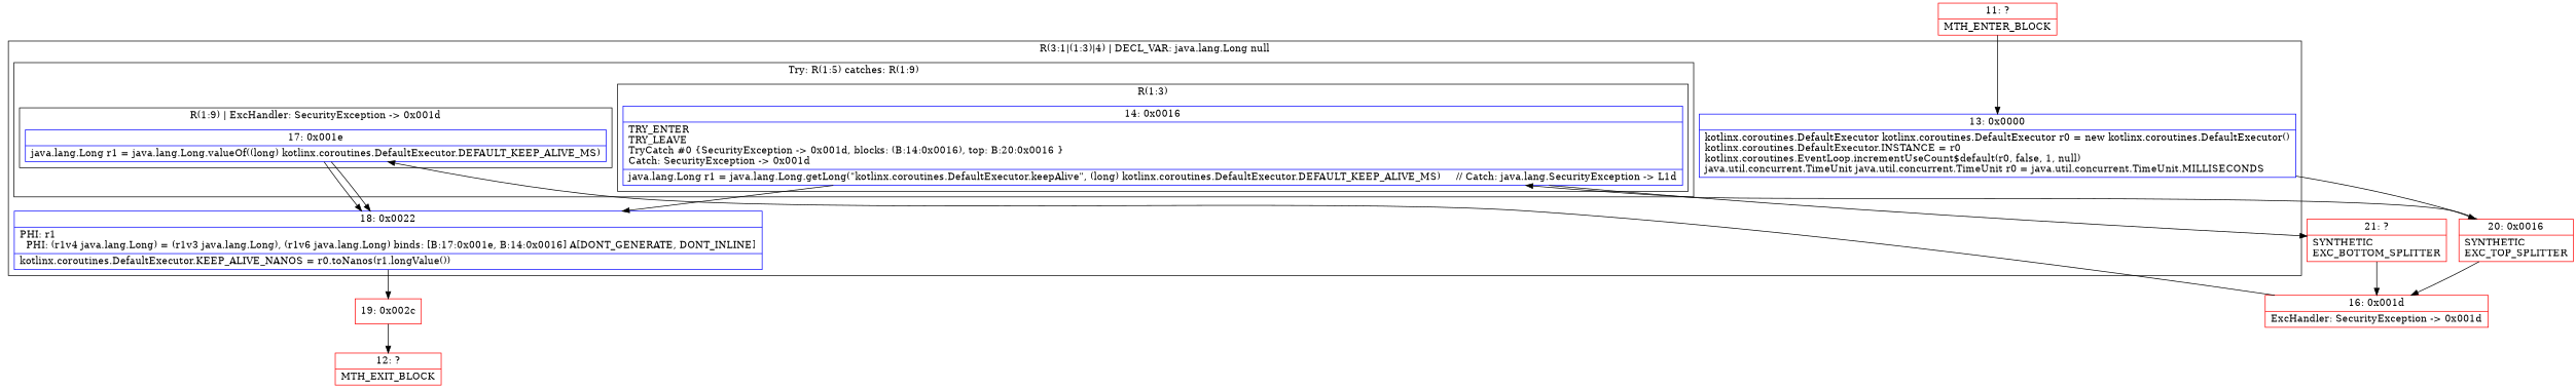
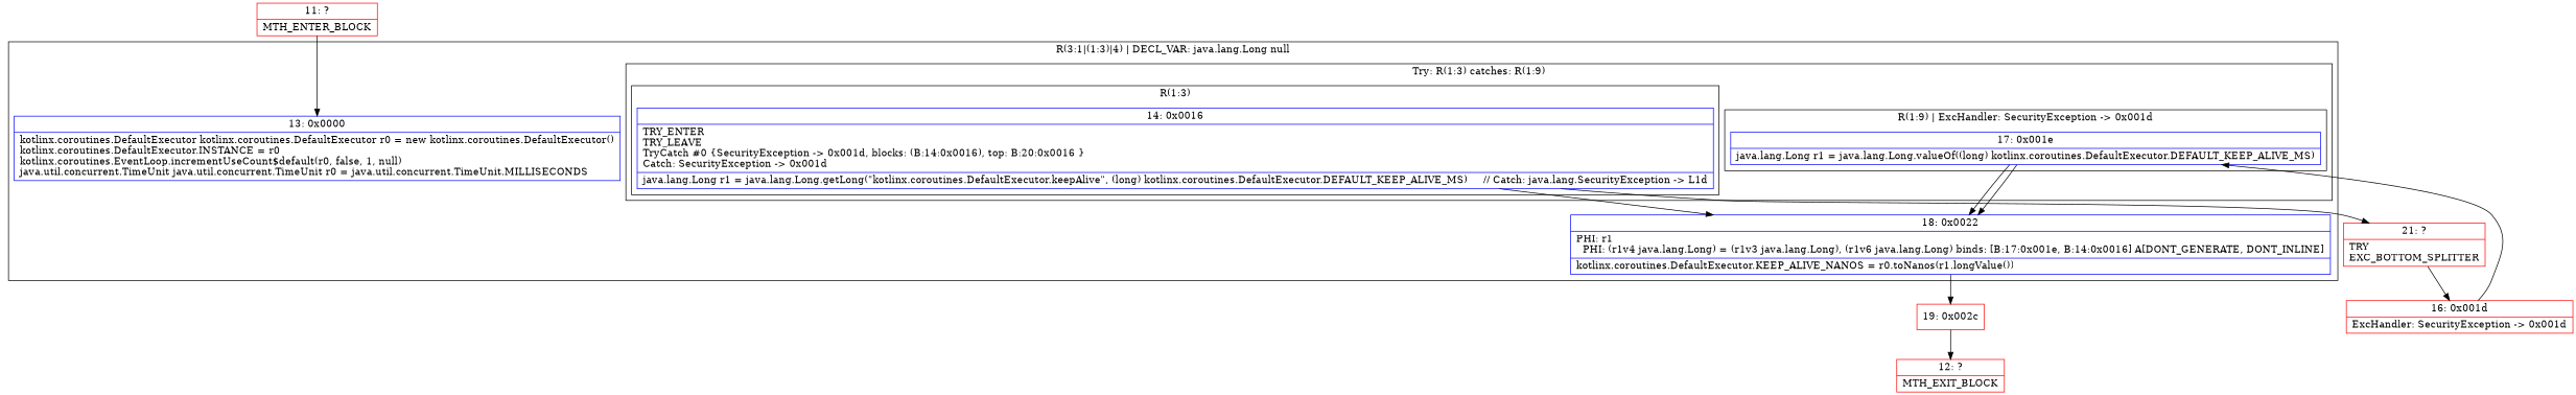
  digraph {
    node [color=red shape=record]
    n1 [color=blue label="{14\:\ 0x0016|TRY_ENTER\lTRY_LEAVE\lTryCatch #0 \{SecurityException \-\> 0x001d, blocks: (B:14:0x0016), top: B:20:0x0016 \}\lCatch: SecurityException \-\> 0x001d\l|java.lang.Long r1 = java.lang.Long.getLong(\"kotlinx.coroutines.DefaultExecutor.keepAlive\", (long) kotlinx.coroutines.DefaultExecutor.DEFAULT_KEEP_ALIVE_MS)     \/\/ Catch: java.lang.SecurityException \-\> L1d\l}"]
    n2 [color=blue label="{17\:\ 0x001e|java.lang.Long r1 = java.lang.Long.valueOf((long) kotlinx.coroutines.DefaultExecutor.DEFAULT_KEEP_ALIVE_MS)\l}"]
    n3 [color=blue label="{13\:\ 0x0000|kotlinx.coroutines.DefaultExecutor kotlinx.coroutines.DefaultExecutor r0 = new kotlinx.coroutines.DefaultExecutor()\lkotlinx.coroutines.DefaultExecutor.INSTANCE = r0\lkotlinx.coroutines.EventLoop.incrementUseCount$default(r0, false, 1, null)\ljava.util.concurrent.TimeUnit java.util.concurrent.TimeUnit r0 = java.util.concurrent.TimeUnit.MILLISECONDS\l}"]
    n4 [color=blue label="{18\:\ 0x0022|PHI: r1 \l  PHI: (r1v4 java.lang.Long) = (r1v3 java.lang.Long), (r1v6 java.lang.Long) binds: [B:17:0x001e, B:14:0x0016] A[DONT_GENERATE, DONT_INLINE]\l|kotlinx.coroutines.DefaultExecutor.KEEP_ALIVE_NANOS = r0.toNanos(r1.longValue())\l}"]
-   n5 [label="{21\:\ ?|SYNTHETIC\lEXC_BOTTOM_SPLITTER\l}"]
-   n6 [label="{20\:\ 0x0016|SYNTHETIC\lEXC_TOP_SPLITTER\l}"]
+   n5 [label="{21\:\ ?|TRY\lEXC_BOTTOM_SPLITTER\l}"]
    n7 [label="{19\:\ 0x002c}"]
    n8 [label="{16\:\ 0x001d|ExcHandler: SecurityException \-\> 0x001d\l}"]
    n9 [label="{12\:\ ?|MTH_EXIT_BLOCK\l}"]
    n10 [label="{11\:\ ?|MTH_ENTER_BLOCK\l}"]
    subgraph cluster_1 {
      label="R(3:1|(1:3)|4) | DECL_VAR: java.lang.Long null\l"
      n3
      n4
      subgraph cluster_2 {
-       label="Try: R(1:5) catches: R(1:9)"
+       label="Try: R(1:3) catches: R(1:9)"
        subgraph cluster_3 {
          label="R(1:3)"
          n1
        }
        subgraph cluster_4 {
          label="R(1:9) | ExcHandler: SecurityException \-\> 0x001d\l"
          n2
        }
      }
    }
    subgraph cluster_5 {
      label="R(1:9) | ExcHandler: SecurityException \-\> 0x001d\l"
    }
    n1 -> n4
    n1 -> n5
    n2 -> n4
    n2 -> n4
-   n3 -> n6
    n4 -> n7
    n5 -> n8
-   n6 -> n1
-   n6 -> n8
    n7 -> n9
    n8 -> n2
    n10 -> n3
  }
